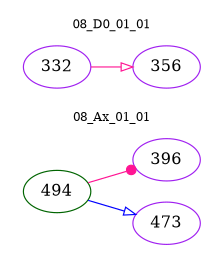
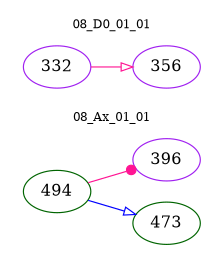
  digraph {
    rankdir=LR
    node [color=purple]
    edge [arrowhead=onormal color=deeppink]
    n1 [color=darkgreen label=494]
-   n2 [label=473]
+   n2 [color=darkgreen label=473]
    n3 [label=396]
    n4 [label=332]
    n5 [label=356]
    subgraph cluster_1 {
      color=white
      fontsize=10
      label="08_Ax_01_01"
      n1
      n2
      n3
    }
    subgraph cluster_2 {
      color=white
      fontsize=10
      label="08_D0_01_01"
      n4
      n5
    }
    n1 -> n2 [color=blue]
    n1 -> n3 [arrowhead=dot]
    n4 -> n5
  }
